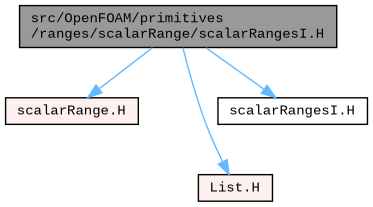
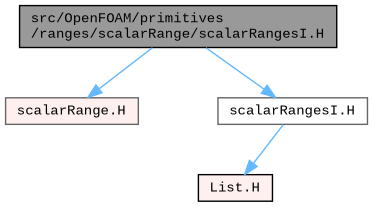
  digraph {
    fontname="Liberation Mono"
    node [color=black fillcolor="#FFF0F0" fontname="Liberation Mono" fontsize=10 shape=box style=filled]
    edge [color=steelblue1 fontname="Liberation Mono" fontsize=10 labelfontname=Helvetica labelfontsize=10 style=solid]
    n1 [fillcolor=grey60 fontcolor=black height=0.2 label="src/OpenFOAM/primitives\l/ranges/scalarRange/scalarRangesI.H" width=0.4]
-   n2 [height=0.2 label="scalarRange.H" width=0.4]
+   n2 [color=gray40 height=0.2 label="scalarRange.H" width=0.4]
    n3 [height=0.2 label="List.H" width=0.4]
-   n4 [fillcolor=white height=0.2 label="scalarRangesI.H" width=0.4]
+   n4 [color=gray40 fillcolor=white height=0.2 label="scalarRangesI.H" width=0.4]
    n1 -> n2
-   n1 -> n3
+   n4 -> n3
    n1 -> n4
  }
